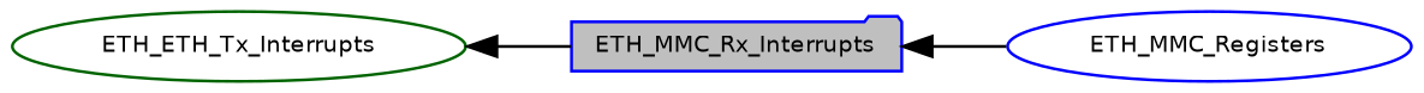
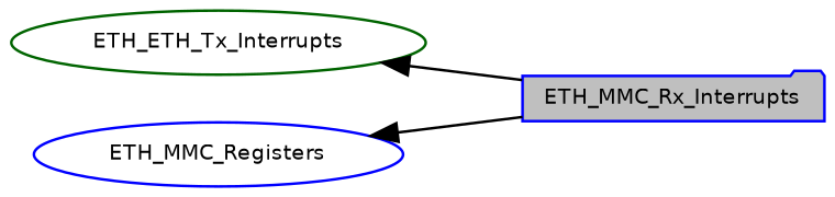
  digraph {
    fontname="DejaVu Sans"
    rankdir=LR
    node [color=blue fillcolor=white fontname="DejaVu Sans" fontsize=8 shape=ellipse style=filled]
    edge [dir=back fontname="DejaVu Sans" fontsize=8 labelfontname=Sans labelfontsize=8 shape=plaintext style=solid]
    n1 [color=darkgreen height=0.2 label=ETH_ETH_Tx_Interrupts width=0.4]
    n2 [fillcolor=grey75 fontcolor=black height=0.2 label=ETH_MMC_Rx_Interrupts shape=folder width=0.4]
    n3 [height=0.2 label=ETH_MMC_Registers width=0.4]
    n1 -> n2
-   n2 -> n3
+   n3 -> n2
  }
